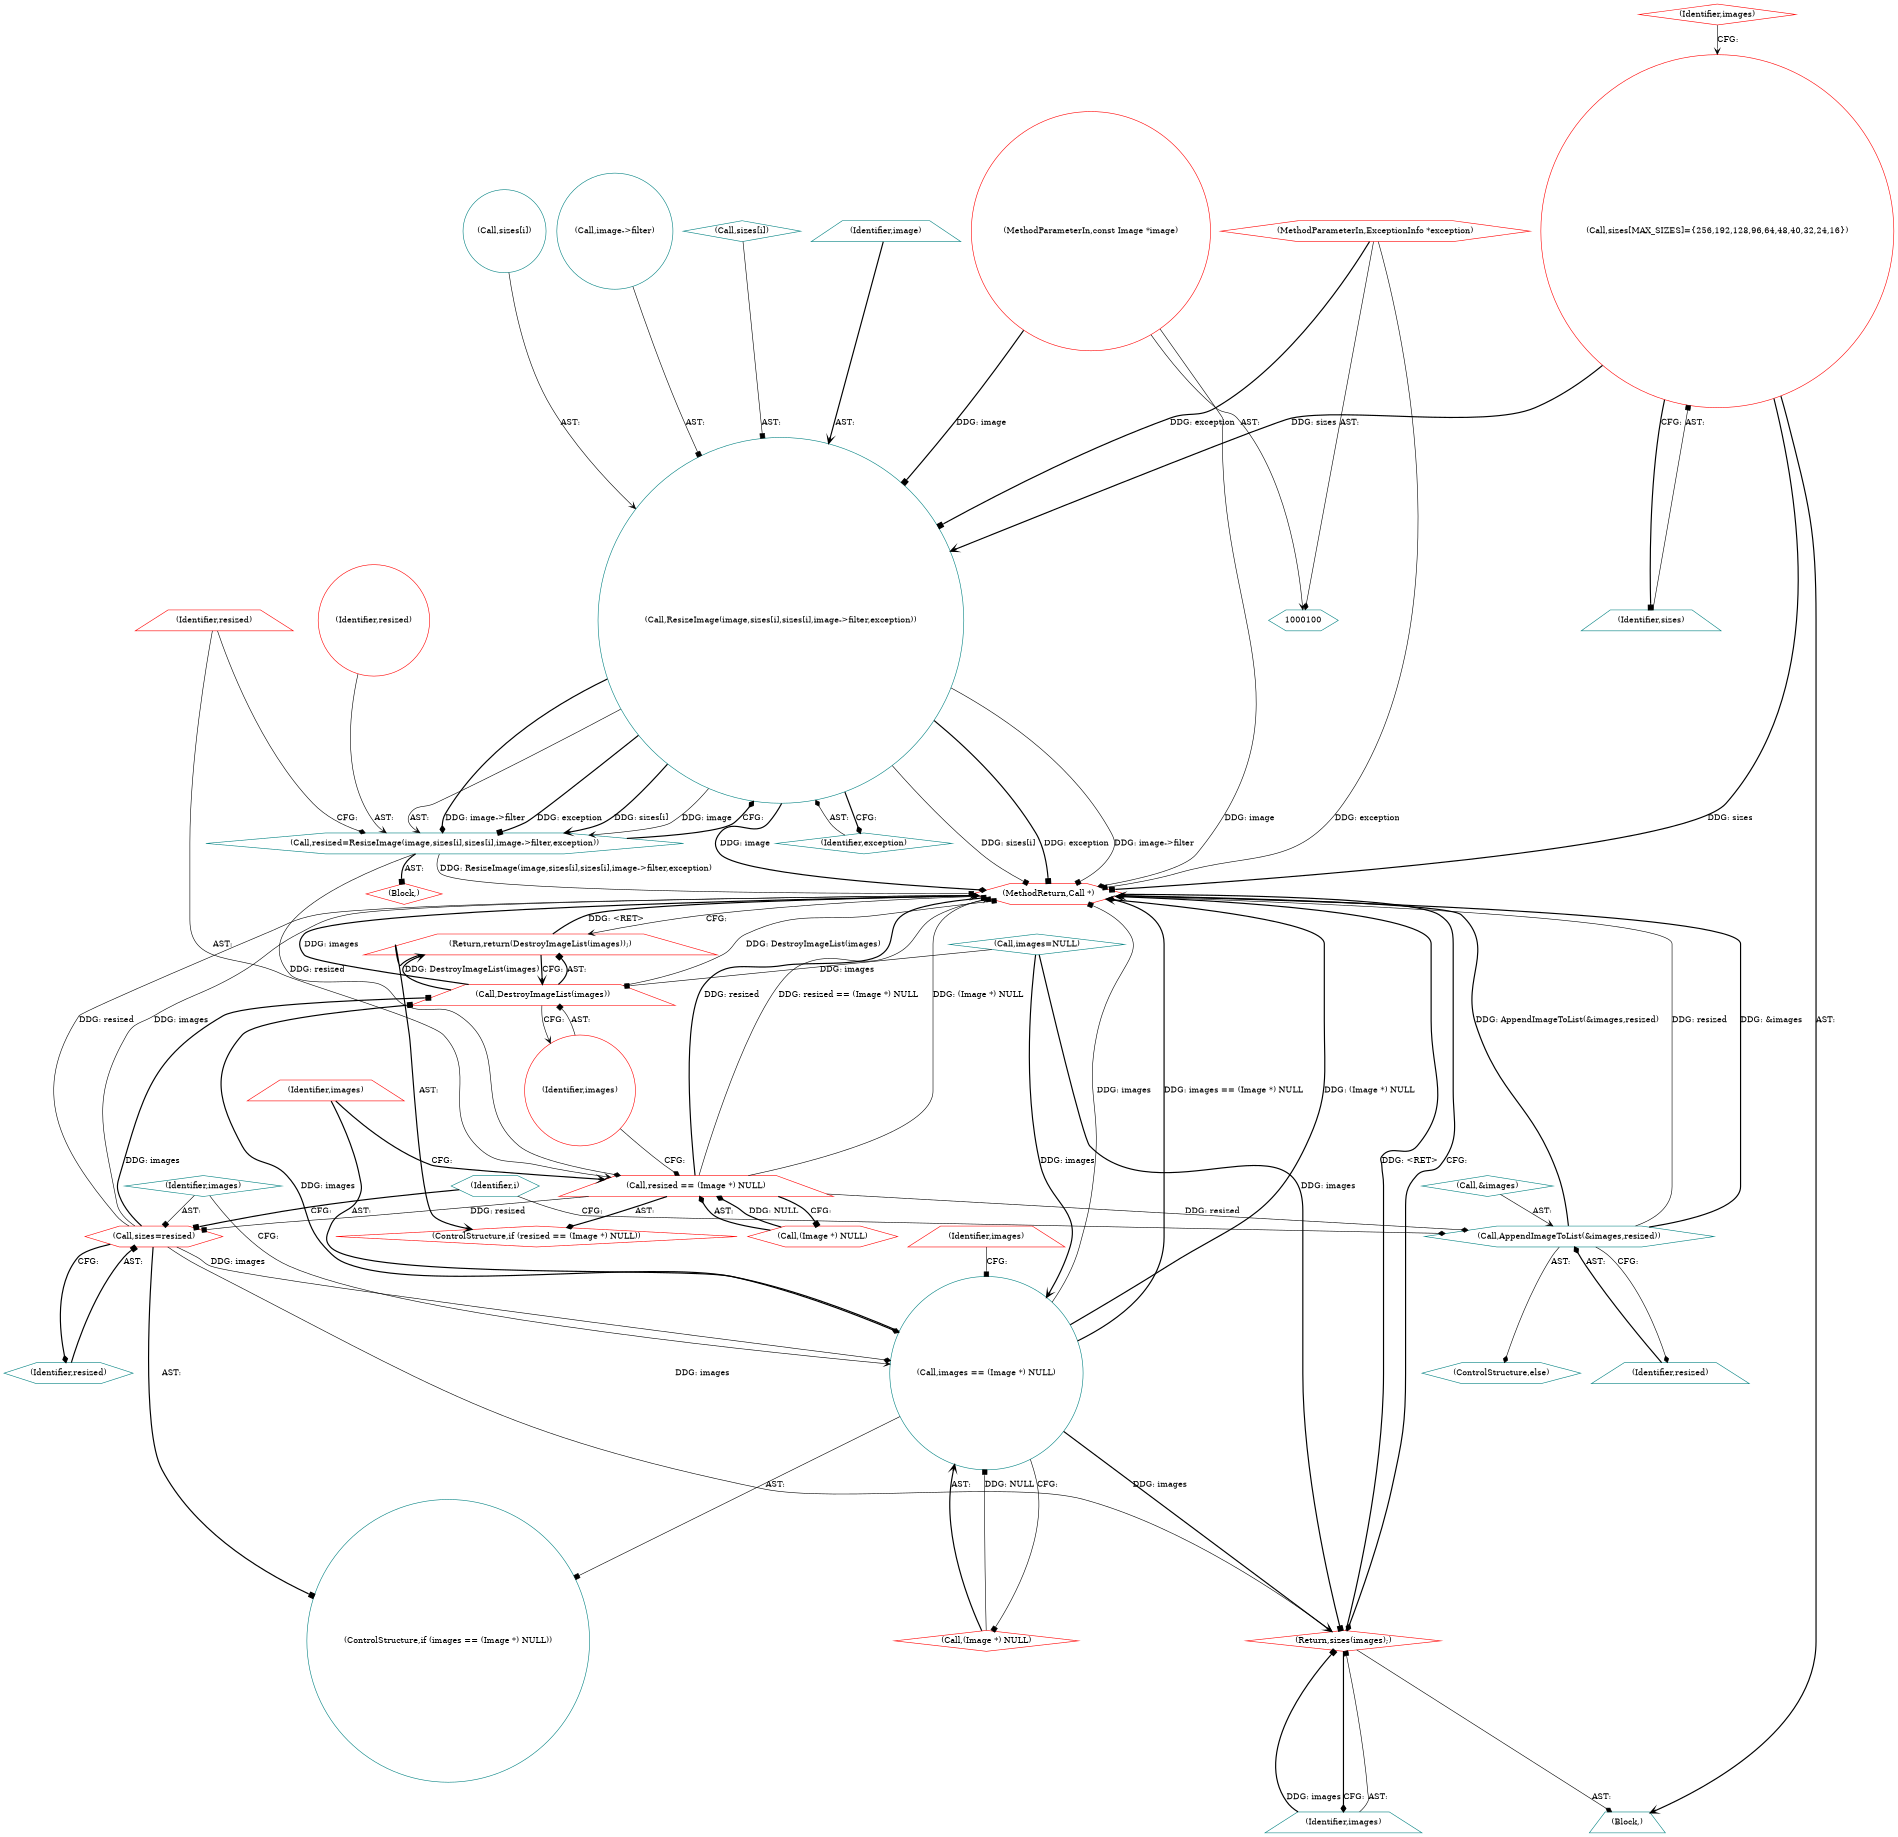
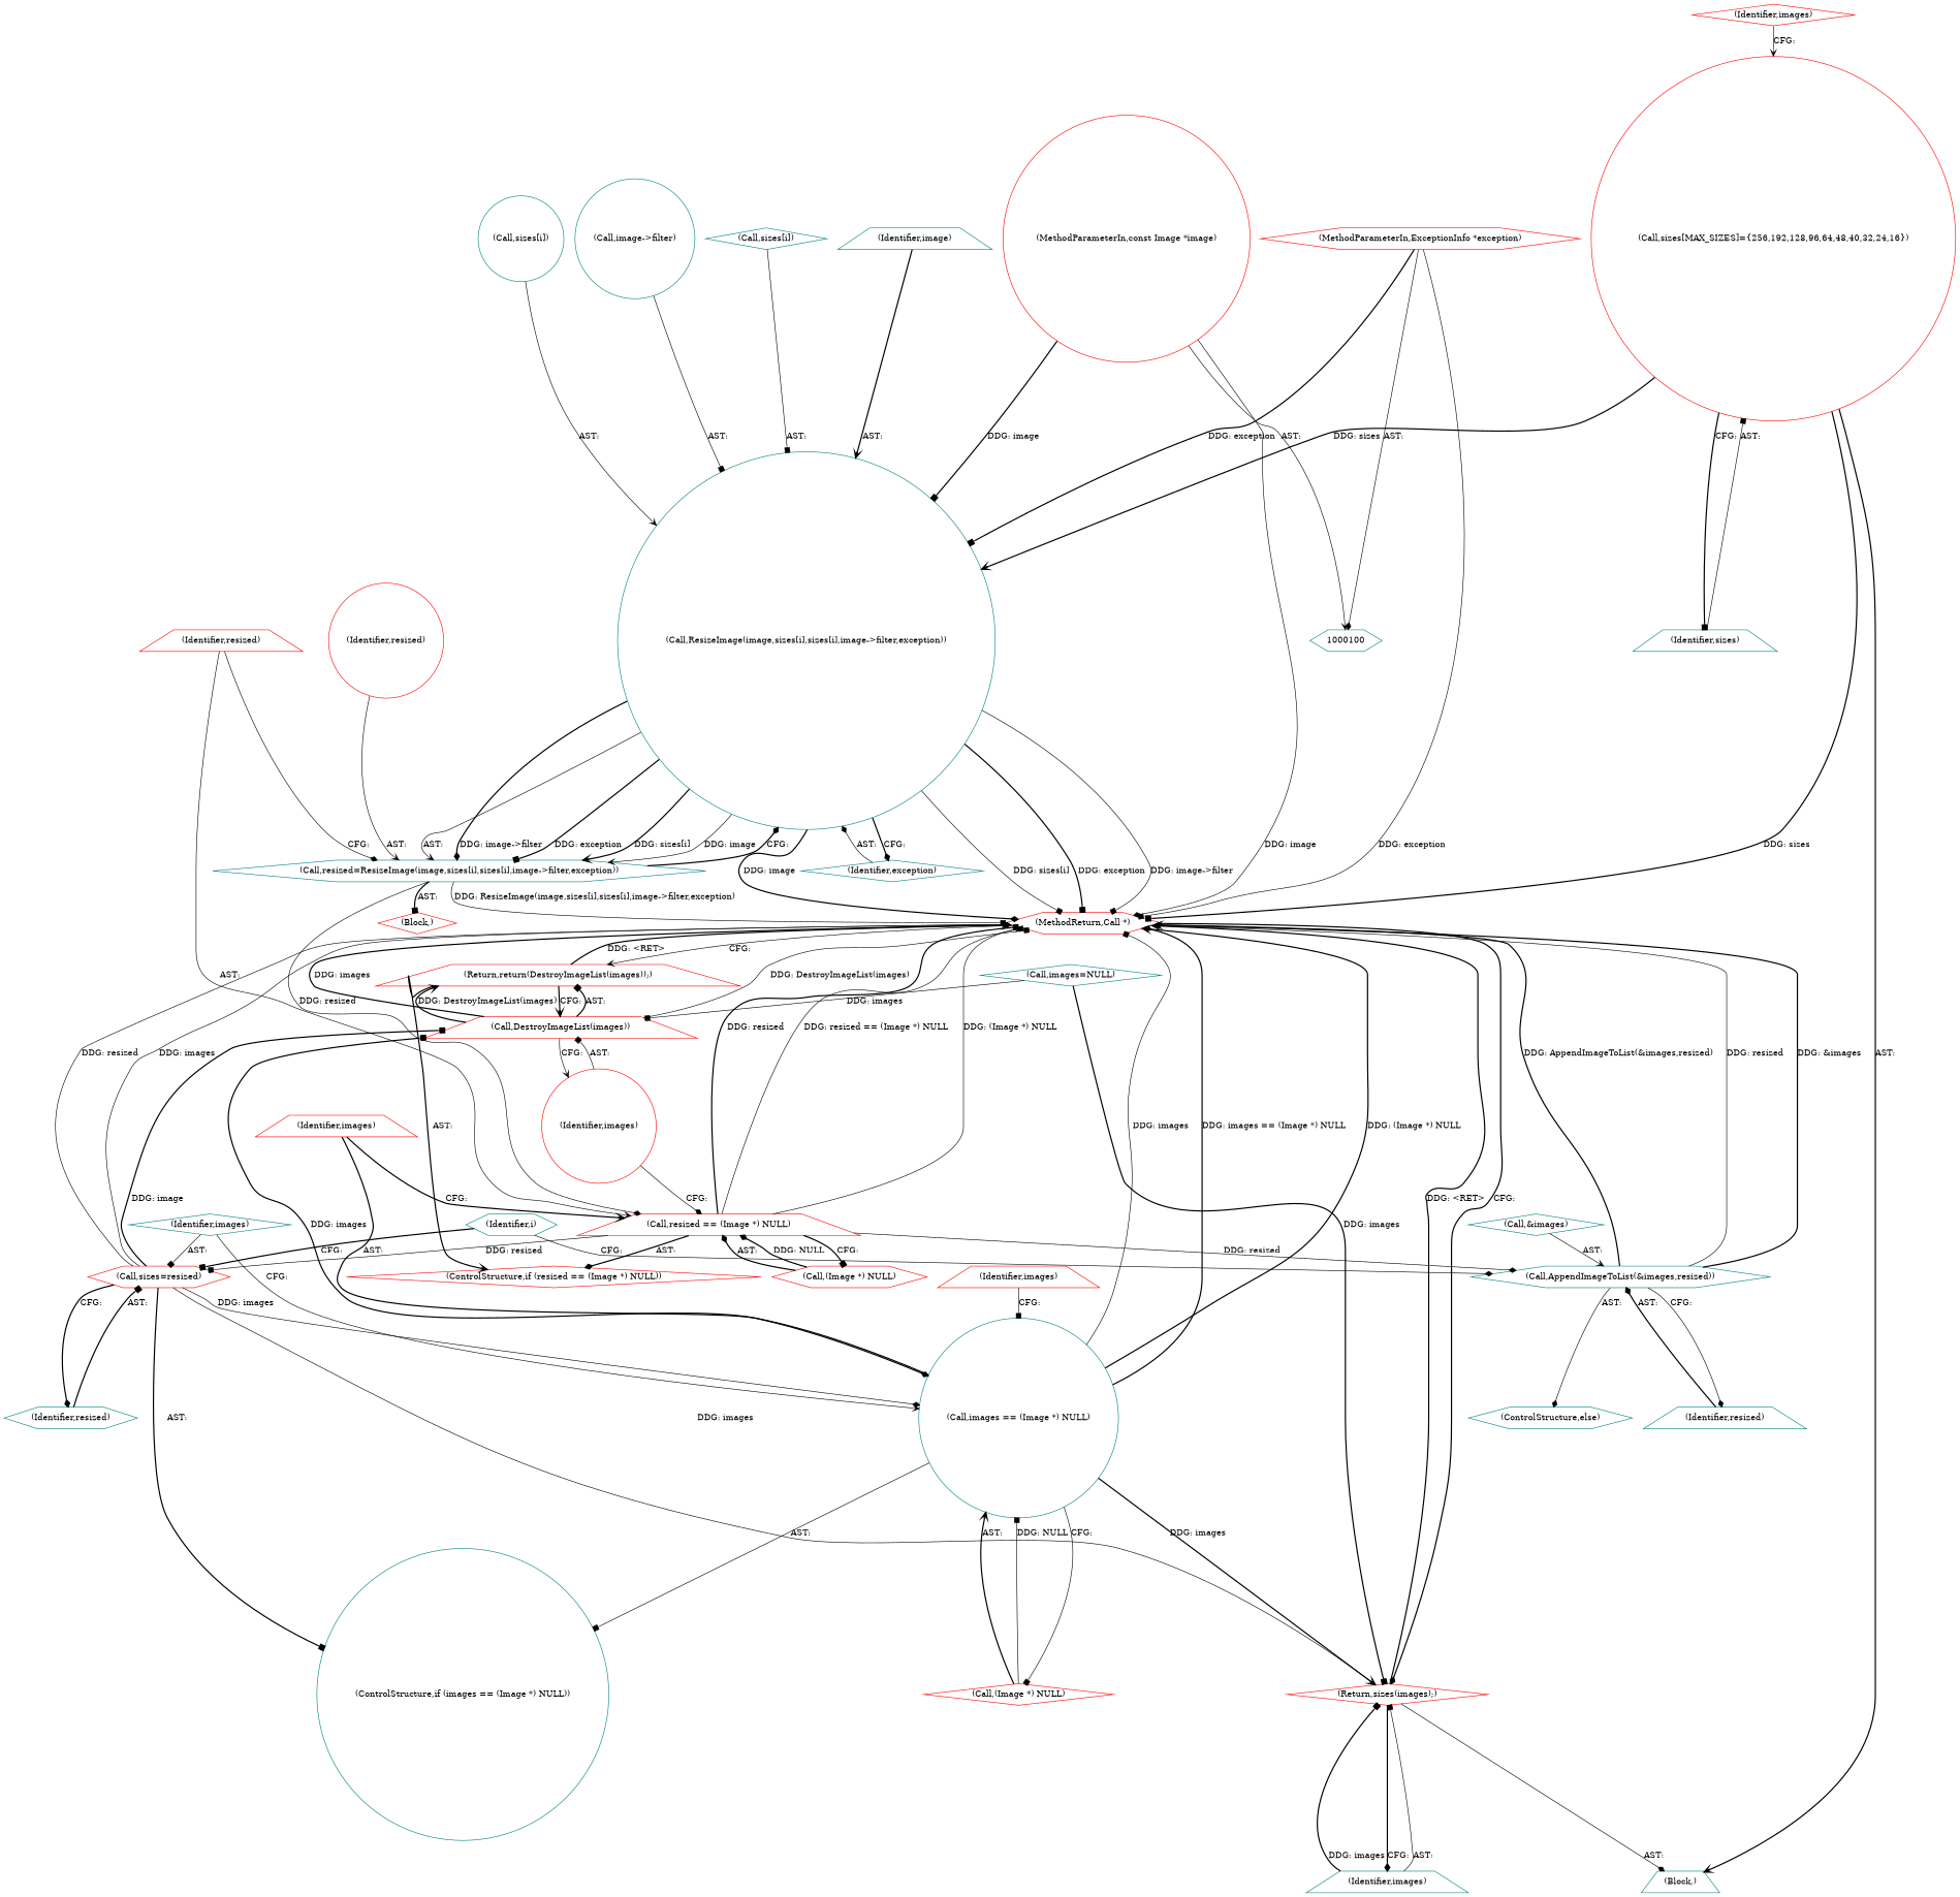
  digraph {
    node [color=teal shape=trapezium]
    edge [arrowhead=box style=solid]
    n1 [label="(Call,ResizeImage(image,sizes[i],sizes[i],image->filter,exception))" shape=circle]
    n2 [label="(Call,resized=ResizeImage(image,sizes[i],sizes[i],image->filter,exception))" shape=hexagon]
    n3 [label="(Identifier,exception)" shape=diamond]
    n4 [color=red label="(MethodReturn,Call *)" shape=hexagon]
    n5 [color=red label="(Call,resized == (Image *) NULL)"]
    n6 [color=red label="(Block,)" shape=diamond]
    n7 [color=red label="(Return,sizes(images);)" shape=diamond]
    n8 [color=red label="(Return,return(DestroyImageList(images));)"]
    n9 [color=red label="(MethodParameterIn,const Image *image)" shape=circle]
    1000100 [shape=hexagon]
    n11 [color=red label="(Call,sizes[MAX_SIZES]={256,192,128,96,64,48,40,32,24,16})" shape=circle]
    n12 [label="(Block,)"]
    n13 [label="(Identifier,sizes)"]
    n14 [color=red label="(MethodParameterIn,ExceptionInfo *exception)" shape=hexagon]
    n15 [color=red label="(Call,sizes=resized)" shape=hexagon]
    n16 [label="(Call,AppendImageToList(&images,resized))" shape=hexagon]
    n17 [color=red label="(Call,(Image *) NULL)" shape=hexagon]
    n18 [color=red label="(ControlStructure,if (resized == (Image *) NULL))" shape=diamond]
    n19 [color=red label="(Call,DestroyImageList(images))"]
    n20 [label="(Call,images == (Image *) NULL)" shape=circle]
    n21 [label="(Identifier,resized)" shape=hexagon]
    n22 [label="(ControlStructure,if (images == (Image *) NULL))" shape=circle]
    n23 [label="(ControlStructure,else)" shape=hexagon]
    n24 [label="(Identifier,resized)"]
    n25 [color=red label="(Identifier,images)" shape=circle]
    n26 [color=red label="(Call,(Image *) NULL)" shape=diamond]
    n27 [label="(Identifier,images)"]
    n28 [color=red label="(Identifier,resized)"]
    n29 [color=red label="(Identifier,images)"]
    n30 [label="(Call,sizes[i])" shape=circle]
    n31 [label="(Identifier,i)" shape=hexagon]
    n32 [label="(Identifier,images)" shape=diamond]
    n33 [label="(Call,image->filter)" shape=circle]
    n34 [label="(Call,&images)" shape=diamond]
    n35 [color=red label="(Identifier,images)"]
    n36 [label="(Call,sizes[i])" shape=diamond]
    n37 [label="(Identifier,image)"]
    n38 [color=red label="(Identifier,images)" shape=diamond]
    n39 [color=red label="(Identifier,resized)" shape=circle]
    n40 [label="(Call,images=NULL)" shape=diamond]
    n1 -> n2 [arrowhead=vee label="AST: "]
    n1 -> n2 [arrowhead=diamond label="DDG: image->filter" style=bold]
    n1 -> n2 [label="DDG: exception" style=bold]
    n1 -> n2 [arrowhead=vee label="DDG: sizes[i]" style=bold]
    n1 -> n2 [arrowhead=vee label="DDG: image"]
    n1 -> n3 [arrowhead=diamond label="CFG: " style=bold]
    n1 -> n4 [arrowhead=diamond label="DDG: image" style=bold]
    n1 -> n4 [label="DDG: sizes[i]"]
    n1 -> n4 [label="DDG: exception" style=bold]
    n1 -> n4 [label="DDG: image->filter"]
    n2 -> n1 [arrowhead=diamond label="CFG: " style=bold]
    n2 -> n4 [label="DDG: ResizeImage(image,sizes[i],sizes[i],image->filter,exception)"]
    n2 -> n5 [arrowhead=diamond label="DDG: resized"]
    n2 -> n6 [label="AST: " style=bold]
    n3 -> n1 [arrowhead=diamond label="AST: "]
    n4 -> n7 [arrowhead=diamond label="CFG: " style=bold]
    n4 -> n8 [arrowhead=vee label="CFG: "]
    n5 -> n4 [label="DDG: resized" style=bold]
    n5 -> n4 [arrowhead=vee label="DDG: (Image *) NULL"]
    n5 -> n4 [label="DDG: resized == (Image *) NULL"]
    n5 -> n15 [label="DDG: resized"]
    n5 -> n16 [arrowhead=diamond label="DDG: resized"]
    n5 -> n17 [label="CFG: " style=bold]
    n5 -> n18 [arrowhead=diamond label="AST: " style=bold]
    n7 -> n4 [arrowhead=vee label="DDG: <RET>" style=bold]
    n7 -> n12 [arrowhead=diamond label="AST: "]
    n7 -> n27 [arrowhead=diamond label="CFG: " style=bold]
    n8 -> n4 [arrowhead=vee label="DDG: <RET>" style=bold]
    n8 -> n18 [arrowhead=vee label="AST: " style=bold]
    n8 -> n19 [arrowhead=vee label="CFG: " style=bold]
    n9 -> n1 [label="DDG: image" style=bold]
    n9 -> n4 [arrowhead=diamond label="DDG: image"]
    n9 -> 1000100 [arrowhead=vee label="AST: "]
    n11 -> n1 [arrowhead=vee label="DDG: sizes" style=bold]
    n11 -> n4 [label="DDG: sizes" style=bold]
    n11 -> n12 [arrowhead=vee label="AST: " style=bold]
    n11 -> n13 [label="CFG: " style=bold]
    n13 -> n11 [label="AST: "]
    n14 -> n1 [label="DDG: exception" style=bold]
    n14 -> n4 [label="DDG: exception"]
    n14 -> 1000100 [arrowhead=diamond label="AST: "]
    n15 -> n4 [arrowhead=vee label="DDG: images"]
    n15 -> n4 [arrowhead=vee label="DDG: resized"]
    n15 -> n7 [arrowhead=vee label="DDG: images"]
-   n15 -> n19 [label="DDG: images" style=bold]
+   n15 -> n19 [label="DDG: image" style=bold]
    n15 -> n20 [arrowhead=diamond label="DDG: images"]
    n15 -> n21 [arrowhead=diamond label="CFG: " style=bold]
    n15 -> n22 [label="AST: " style=bold]
    n16 -> n4 [arrowhead=vee label="DDG: resized"]
    n16 -> n4 [arrowhead=vee label="DDG: &images" style=bold]
    n16 -> n4 [arrowhead=diamond label="DDG: AppendImageToList(&images,resized)" style=bold]
    n16 -> n23 [arrowhead=diamond label="AST: "]
    n16 -> n24 [arrowhead=diamond label="CFG: "]
    n17 -> n5 [arrowhead=diamond label="AST: " style=bold]
    n17 -> n5 [arrowhead=diamond label="DDG: NULL" style=bold]
    n19 -> n4 [label="DDG: DestroyImageList(images)"]
    n19 -> n4 [arrowhead=diamond label="DDG: images" style=bold]
    n19 -> n8 [label="AST: " style=bold]
    n19 -> n8 [arrowhead=vee label="DDG: DestroyImageList(images)" style=bold]
    n19 -> n25 [arrowhead=vee label="CFG: "]
    n20 -> n4 [label="DDG: images"]
    n20 -> n4 [arrowhead=diamond label="DDG: images == (Image *) NULL" style=bold]
    n20 -> n4 [arrowhead=vee label="DDG: (Image *) NULL" style=bold]
    n20 -> n7 [arrowhead=vee label="DDG: images" style=bold]
    n20 -> n19 [label="DDG: images" style=bold]
    n20 -> n22 [label="AST: "]
    n20 -> n26 [label="CFG: "]
    n21 -> n15 [label="AST: " style=bold]
    n24 -> n16 [arrowhead=diamond label="AST: " style=bold]
    n25 -> n5 [arrowhead=diamond label="CFG: "]
    n25 -> n19 [label="AST: "]
    n26 -> n20 [arrowhead=vee label="AST: " style=bold]
    n26 -> n20 [label="DDG: NULL"]
    n27 -> n7 [label="AST: "]
    n27 -> n7 [label="DDG: images" style=bold]
    n28 -> n2 [arrowhead=diamond label="CFG: "]
    n28 -> n5 [arrowhead=vee label="AST: "]
    n29 -> n5 [arrowhead=vee label="CFG: " style=bold]
    n29 -> n20 [arrowhead=diamond label="AST: " style=bold]
    n30 -> n1 [arrowhead=vee label="AST: "]
    n31 -> n15 [label="CFG: " style=bold]
    n31 -> n16 [arrowhead=diamond label="CFG: "]
    n32 -> n15 [label="AST: "]
    n32 -> n20 [arrowhead=vee label="CFG: "]
    n33 -> n1 [label="AST: "]
    n34 -> n16 [arrowhead=vee label="AST: "]
    n35 -> n20 [label="CFG: "]
    n36 -> n1 [label="AST: "]
    n37 -> n1 [arrowhead=vee label="AST: " style=bold]
    n38 -> n11 [arrowhead=vee label="CFG: "]
    n39 -> n2 [arrowhead=vee label="AST: "]
    n40 -> n7 [label="DDG: images" style=bold]
    n40 -> n19 [label="DDG: images"]
-   n40 -> n20 [arrowhead=vee label="DDG: images" style=bold]
  }
